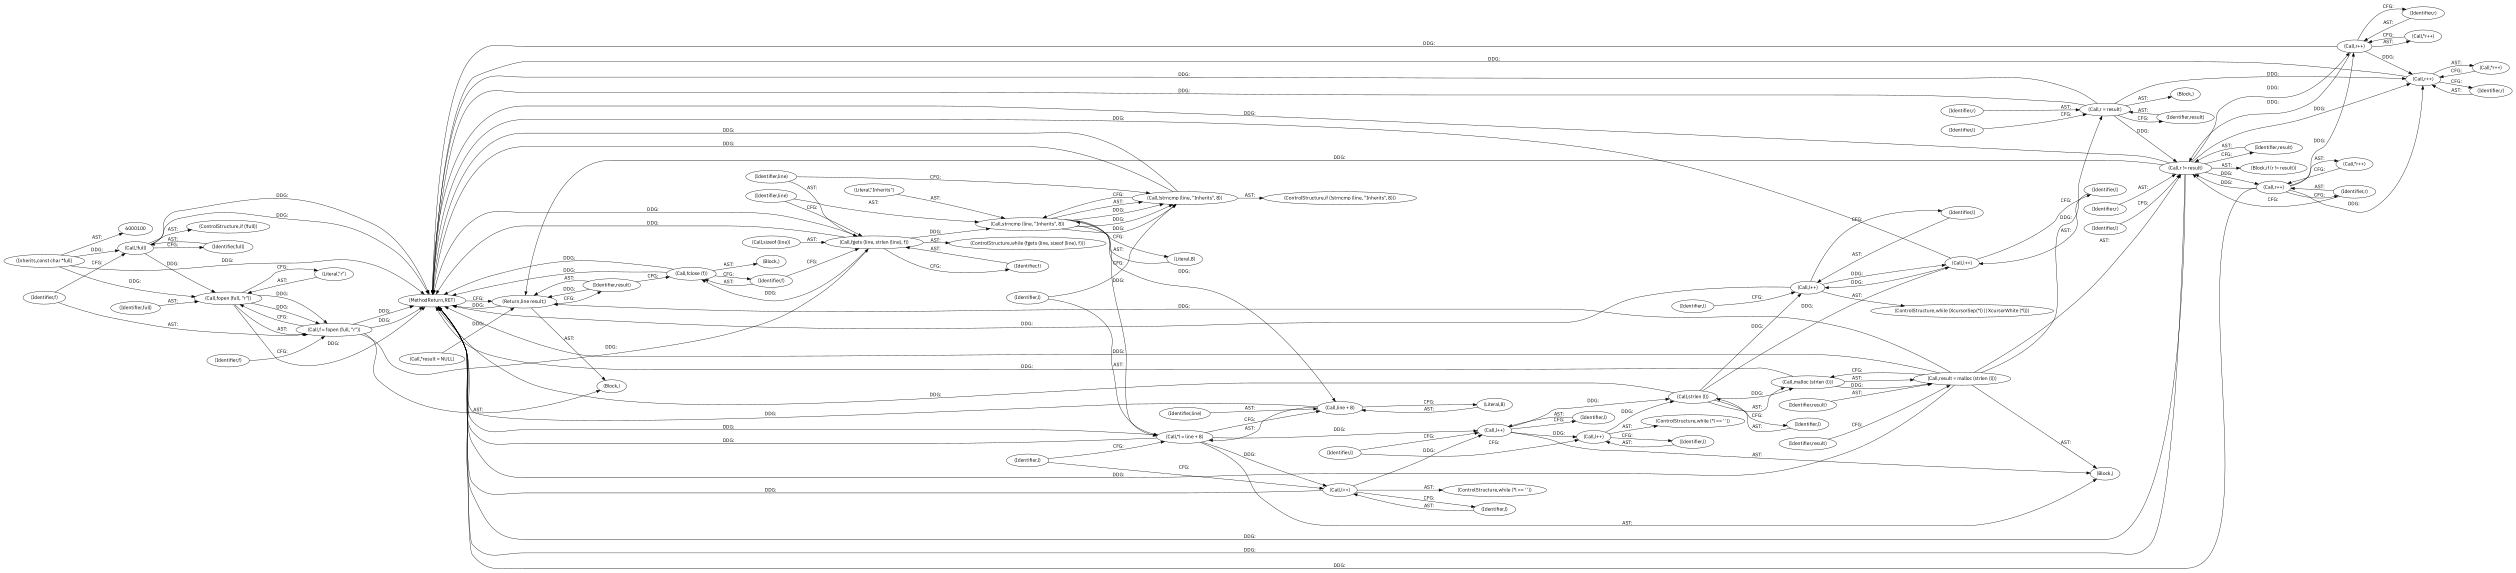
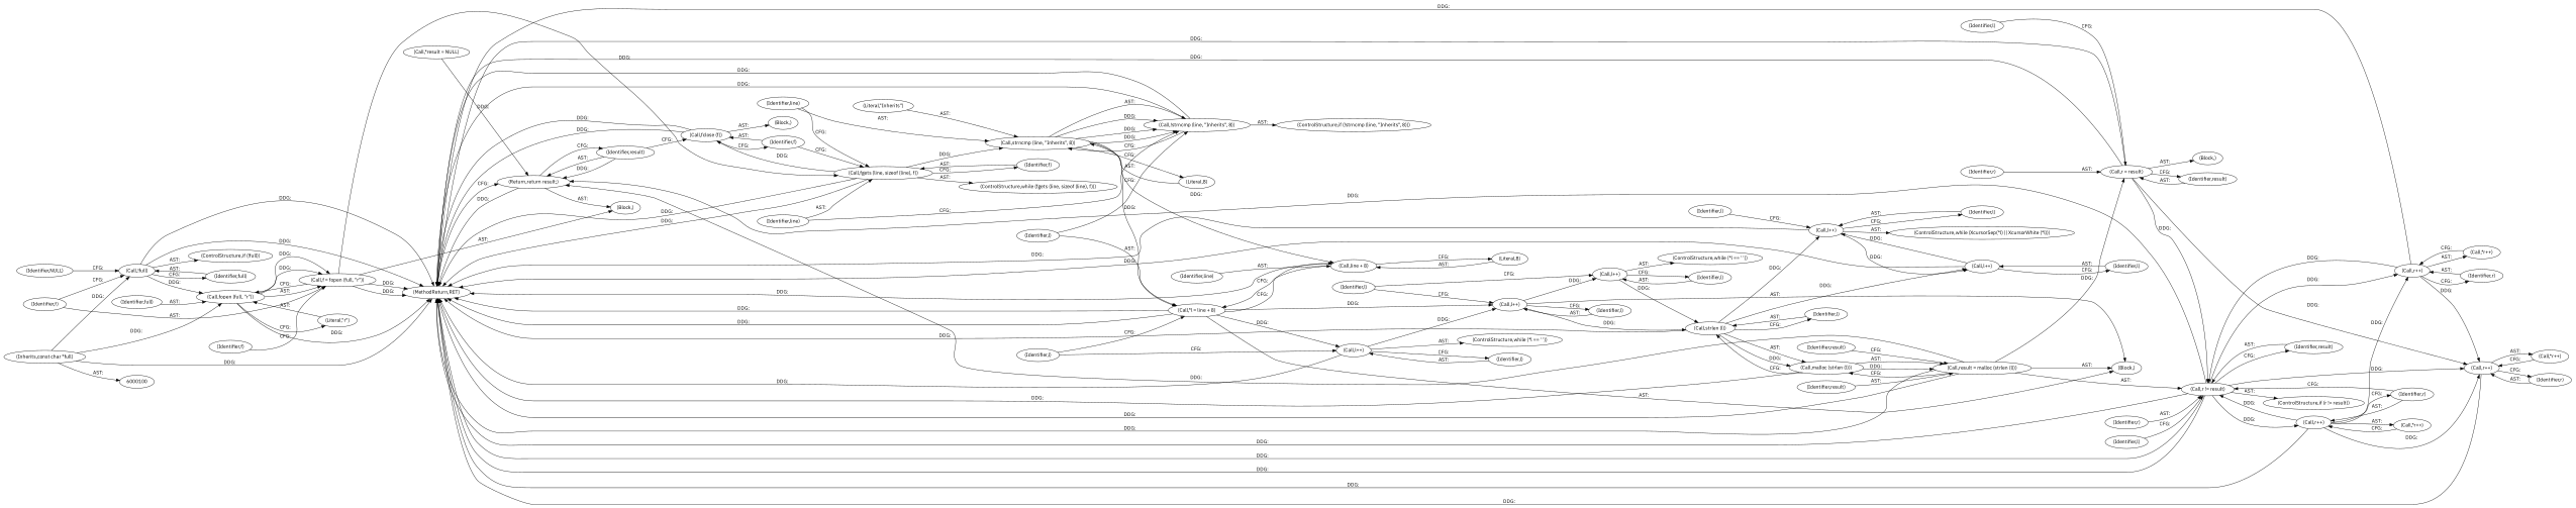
  digraph {
    fontname="IBM Plex Sans"
    rankdir=LR
    node [fontname="IBM Plex Sans"]
    edge [fontname="IBM Plex Sans"]
    n1 [label="(Call,fopen (full, \"r\"))"]
    n2 [label="(Call,f = fopen (full, \"r\"))"]
    n3 [label="(Literal,\"r\")"]
    n4 [label="(MethodReturn,RET)"]
-   n5 [label="(Call,fgets (line, strlen (line), f))"]
+   n5 [label="(Call,fgets (line, sizeof (line), f))"]
    n6 [label="(Block,)"]
-   n7 [label="(Return,line result;)"]
+   n7 [label="(Return,return result;)"]
    n8 [label="(Call,!full)"]
    n9 [label="(ControlStructure,if (!full))"]
    n10 [label="(Identifier,full)"]
    n11 [label="(Inherits,const char *full)"]
    n12 [label=6000100]
    n13 [label="(Call,strncmp (line, \"Inherits\", 8))"]
    n14 [label="(Call,fclose (f))"]
    n15 [label="(ControlStructure,while (fgets (line, sizeof (line), f)))"]
    n16 [label="(Identifier,f)"]
    n17 [label="(Call,!strncmp (line, \"Inherits\", 8))"]
    n18 [label="(Call,*l = line + 8)"]
    n19 [label="(Call,line + 8)"]
    n20 [label="(Literal,8)"]
    n21 [label="(Identifier,f)"]
    n22 [label="(Block,)"]
    n23 [label="(ControlStructure,if (!strncmp (line, \"Inherits\", 8)))"]
    n24 [label="(Call,l++)"]
    n25 [label="(Call,l++)"]
    n26 [label="(Block,)"]
    n27 [label="(Literal,8)"]
    n28 [label="(ControlStructure,while (*l == ' '))"]
    n29 [label="(Identifier,l)"]
    n30 [label="(Call,l++)"]
    n31 [label="(Call,strlen (l))"]
    n32 [label="(Identifier,l)"]
    n33 [label="(ControlStructure,while (*l == ' '))"]
    n34 [label="(Identifier,l)"]
    n35 [label="(Call,malloc (strlen (l)))"]
    n36 [label="(Call,l++)"]
    n37 [label="(Call,l++)"]
    n38 [label="(Identifier,l)"]
    n39 [label="(Call,result = malloc (strlen (l)))"]
    n40 [label="(ControlStructure,while (XcursorSep(*l) || XcursorWhite (*l)))"]
    n41 [label="(Identifier,l)"]
    n42 [label="(Identifier,l)"]
    n43 [label="(Call,r = result)"]
    n44 [label="(Call,r != result)"]
    n45 [label="(Call,r++)"]
    n46 [label="(Identifier,result)"]
    n47 [label="(Block,)"]
    n48 [label="(Call,r++)"]
    n49 [label="(Call,r++)"]
    n50 [label="(Identifier,result)"]
-   n51 [label="(Block,if (r != result))"]
+   n51 [label="(ControlStructure,if (r != result))"]
    n52 [label="(Identifier,result)"]
    n53 [label="(Call,*r++)"]
    n54 [label="(Identifier,r)"]
    n55 [label="(Call,*r++)"]
    n56 [label="(Identifier,r)"]
    n57 [label="(Call,*r++)"]
    n58 [label="(Identifier,r)"]
    n59 [label="(Identifier,full)"]
    n60 [label="(Identifier,l)"]
    n61 [label="(Call,*result = NULL)"]
    n62 [label="(Identifier,l)"]
    n63 [label="(Literal,\"Inherits\")"]
    n64 [label="(Identifier,result)"]
    n65 [label="(Identifier,line)"]
    n66 [label="(Identifier,f)"]
    n67 [label="(Identifier,r)"]
    n68 [label="(Identifier,result)"]
-   n69 [label="(Call,sizeof (line))"]
    n70 [label="(Identifier,r)"]
    n71 [label="(Identifier,l)"]
    n72 [label="(Identifier,l)"]
+   n73 [label="(Identifier,NULL)"]
    n74 [label="(Identifier,l)"]
    n75 [label="(Identifier,f)"]
    n76 [label="(Identifier,line)"]
    n77 [label="(Identifier,l)"]
    n78 [label="(Identifier,line)"]
    n1 -> n2 [label="AST: "]
    n1 -> n2 [label="DDG: "]
    n1 -> n2 [label="DDG: "]
    n1 -> n3 [label="CFG: "]
    n1 -> n4 [label="DDG: "]
    n2 -> n1 [label="CFG: "]
    n2 -> n4 [label="DDG: "]
    n2 -> n4 [label="DDG: "]
    n2 -> n5 [label="DDG: "]
    n2 -> n6 [label="AST: "]
    n3 -> n1 [label="AST: "]
    n4 -> n7 [label="CFG: "]
    n5 -> n4 [label="DDG: "]
    n5 -> n4 [label="DDG: "]
    n5 -> n13 [label="DDG: "]
    n5 -> n14 [label="DDG: "]
    n5 -> n15 [label="AST: "]
    n5 -> n16 [label="CFG: "]
    n7 -> n4 [label="DDG: "]
    n7 -> n6 [label="AST: "]
    n7 -> n52 [label="CFG: "]
    n8 -> n1 [label="DDG: "]
    n8 -> n4 [label="DDG: "]
    n8 -> n4 [label="DDG: "]
    n8 -> n9 [label="AST: "]
    n8 -> n10 [label="CFG: "]
    n10 -> n8 [label="AST: "]
    n11 -> n1 [label="DDG: "]
    n11 -> n4 [label="DDG: "]
    n11 -> n8 [label="DDG: "]
    n11 -> n12 [label="AST: "]
    n13 -> n17 [label="AST: "]
    n13 -> n17 [label="DDG: "]
    n13 -> n17 [label="DDG: "]
    n13 -> n17 [label="DDG: "]
    n13 -> n18 [label="DDG: "]
    n13 -> n19 [label="DDG: "]
    n13 -> n20 [label="CFG: "]
    n14 -> n4 [label="DDG: "]
    n14 -> n4 [label="DDG: "]
    n14 -> n21 [label="CFG: "]
    n14 -> n22 [label="AST: "]
    n16 -> n5 [label="AST: "]
    n17 -> n4 [label="DDG: "]
    n17 -> n4 [label="DDG: "]
    n17 -> n13 [label="CFG: "]
    n17 -> n23 [label="AST: "]
    n18 -> n4 [label="DDG: "]
    n18 -> n4 [label="DDG: "]
    n18 -> n19 [label="CFG: "]
    n18 -> n24 [label="DDG: "]
    n18 -> n25 [label="DDG: "]
    n18 -> n26 [label="AST: "]
    n19 -> n4 [label="DDG: "]
-   n19 -> n18 [label="AST: "]
+   n19 -> n18 [label="CFG: "]
    n19 -> n27 [label="CFG: "]
    n20 -> n13 [label="AST: "]
    n21 -> n5 [label="CFG: "]
    n21 -> n14 [label="AST: "]
    n24 -> n4 [label="DDG: "]
    n24 -> n25 [label="DDG: "]
    n24 -> n28 [label="AST: "]
    n24 -> n29 [label="CFG: "]
    n25 -> n26 [label="AST: "]
    n25 -> n30 [label="DDG: "]
    n25 -> n31 [label="DDG: "]
    n25 -> n32 [label="CFG: "]
    n27 -> n19 [label="AST: "]
    n29 -> n24 [label="AST: "]
    n30 -> n31 [label="DDG: "]
    n30 -> n33 [label="AST: "]
    n30 -> n34 [label="CFG: "]
    n31 -> n4 [label="DDG: "]
    n31 -> n35 [label="AST: "]
    n31 -> n35 [label="DDG: "]
    n31 -> n36 [label="DDG: "]
    n31 -> n37 [label="DDG: "]
    n31 -> n38 [label="CFG: "]
    n32 -> n25 [label="AST: "]
    n34 -> n30 [label="AST: "]
    n35 -> n4 [label="DDG: "]
+   n35 -> n31 [label="CFG: "]
    n35 -> n39 [label="AST: "]
    n35 -> n39 [label="DDG: "]
    n36 -> n4 [label="DDG: "]
    n36 -> n37 [label="DDG: "]
    n36 -> n40 [label="AST: "]
    n36 -> n41 [label="CFG: "]
    n37 -> n4 [label="DDG: "]
    n37 -> n36 [label="DDG: "]
    n37 -> n42 [label="CFG: "]
    n38 -> n31 [label="AST: "]
    n39 -> n4 [label="DDG: "]
    n39 -> n4 [label="DDG: "]
    n39 -> n7 [label="DDG: "]
    n39 -> n26 [label="AST: "]
    n39 -> n35 [label="CFG: "]
    n39 -> n43 [label="DDG: "]
    n39 -> n44 [label="AST: "]
    n41 -> n36 [label="AST: "]
    n42 -> n37 [label="AST: "]
    n43 -> n4 [label="DDG: "]
    n43 -> n4 [label="DDG: "]
    n43 -> n44 [label="DDG: "]
    n43 -> n45 [label="DDG: "]
    n43 -> n46 [label="CFG: "]
    n43 -> n47 [label="AST: "]
    n44 -> n4 [label="DDG: "]
    n44 -> n4 [label="DDG: "]
    n44 -> n4 [label="DDG: "]
    n44 -> n7 [label="DDG: "]
    n44 -> n45 [label="DDG: "]
    n44 -> n48 [label="DDG: "]
    n44 -> n49 [label="DDG: "]
    n44 -> n50 [label="CFG: "]
    n44 -> n51 [label="AST: "]
    n45 -> n4 [label="DDG: "]
    n45 -> n53 [label="AST: "]
    n45 -> n54 [label="CFG: "]
    n46 -> n43 [label="AST: "]
    n48 -> n4 [label="DDG: "]
    n48 -> n44 [label="DDG: "]
    n48 -> n45 [label="DDG: "]
    n48 -> n49 [label="DDG: "]
    n48 -> n55 [label="AST: "]
    n48 -> n56 [label="CFG: "]
    n49 -> n4 [label="DDG: "]
    n49 -> n44 [label="DDG: "]
    n49 -> n45 [label="DDG: "]
    n49 -> n57 [label="AST: "]
    n49 -> n58 [label="CFG: "]
    n50 -> n44 [label="AST: "]
    n52 -> n7 [label="AST: "]
    n52 -> n7 [label="DDG: "]
    n52 -> n14 [label="CFG: "]
    n53 -> n45 [label="CFG: "]
    n54 -> n45 [label="AST: "]
    n55 -> n48 [label="CFG: "]
    n56 -> n44 [label="CFG: "]
    n56 -> n48 [label="AST: "]
    n57 -> n49 [label="CFG: "]
    n58 -> n49 [label="AST: "]
    n59 -> n1 [label="AST: "]
    n60 -> n25 [label="CFG: "]
    n60 -> n30 [label="CFG: "]
    n61 -> n7 [label="DDG: "]
    n62 -> n36 [label="CFG: "]
    n63 -> n13 [label="AST: "]
    n64 -> n39 [label="AST: "]
    n65 -> n19 [label="AST: "]
    n66 -> n2 [label="CFG: "]
    n67 -> n43 [label="AST: "]
    n68 -> n39 [label="CFG: "]
-   n69 -> n5 [label="AST: "]
    n70 -> n44 [label="AST: "]
    n71 -> n44 [label="CFG: "]
    n72 -> n17 [label="CFG: "]
    n72 -> n18 [label="AST: "]
+   n73 -> n8 [label="CFG: "]
    n74 -> n43 [label="CFG: "]
    n75 -> n2 [label="AST: "]
    n75 -> n8 [label="CFG: "]
    n76 -> n5 [label="AST: "]
    n76 -> n17 [label="CFG: "]
    n77 -> n18 [label="CFG: "]
    n77 -> n24 [label="CFG: "]
    n78 -> n5 [label="CFG: "]
    n78 -> n13 [label="AST: "]
  }
